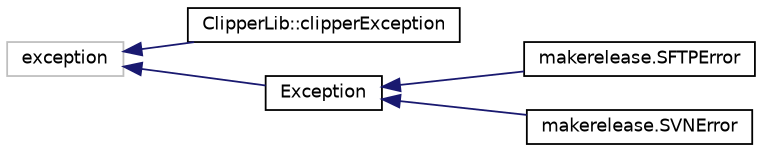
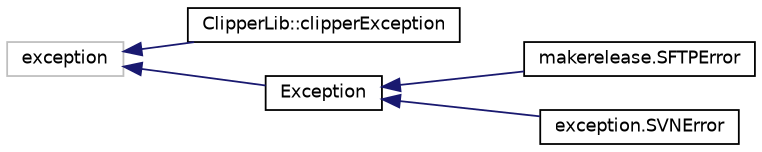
  digraph {
    rankdir=LR
    node [color=black fillcolor=white fontname=Helvetica fontsize=10 shape=record style=filled]
    edge [color=midnightblue dir=back fontname=Helvetica fontsize=10 labelfontname=Helvetica labelfontsize=10 style=solid]
    n1 [color=grey75 height=0.2 label=exception width=0.4]
    n2 [height=0.2 label="ClipperLib::clipperException" width=0.4]
    n3 [height=0.2 label=Exception width=0.4]
    n4 [height=0.2 label="makerelease.SFTPError" width=0.4]
-   n5 [height=0.2 label="makerelease.SVNError" width=0.4]
+   n5 [height=0.2 label="exception.SVNError" width=0.4]
    n1 -> n2
    n1 -> n3
    n3 -> n4
    n3 -> n5
  }
